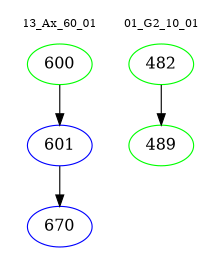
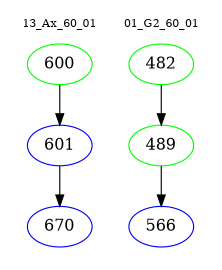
  digraph {
    node [color=green]
    edge [color=black]
    n1 [label=600]
    n2 [color=blue label=601]
    n3 [color=blue label=670]
    n4 [label=482]
    n5 [label=489]
+   n6 [color=blue label=566]
    subgraph cluster_1 {
      color=white
      fontsize=10
      label="13_Ax_60_01"
      n1
      n2
      n3
    }
    subgraph cluster_2 {
      color=white
      fontsize=10
-     label="01_G2_10_01"
+     label="01_G2_60_01"
      n4
      n5
+     n6
    }
    n1 -> n2
    n2 -> n3
    n4 -> n5
+   n5 -> n6
  }
